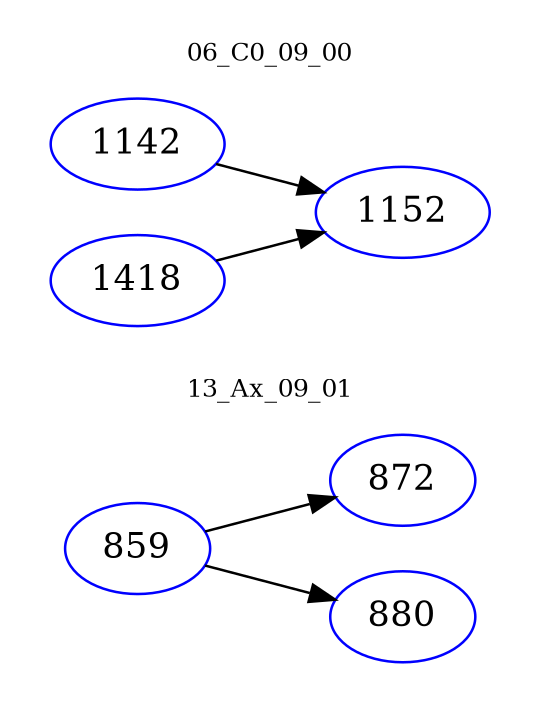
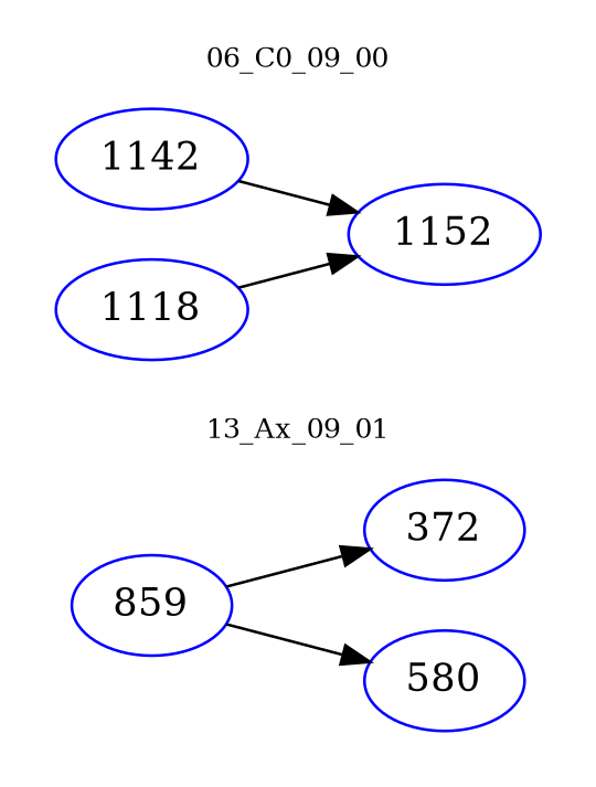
  digraph {
    rankdir=LR
    node [color=blue]
    edge [color=black]
-   n1 [label=880]
+   n1 [label=580]
    n2 [label=859]
-   n3 [label=872]
+   n3 [label=372]
    n4 [label=1142]
-   n5 [label=1418]
+   n5 [label=1118]
    n6 [label=1152]
    subgraph cluster_1 {
      color=white
      fontsize=10
      label="13_Ax_09_01"
      n1
      n2
      n3
    }
    subgraph cluster_2 {
      color=white
      fontsize=10
      label="06_C0_09_00"
      n4
      n5
      n6
    }
    n2 -> n1
    n2 -> n3
    n4 -> n6
    n5 -> n6
  }
